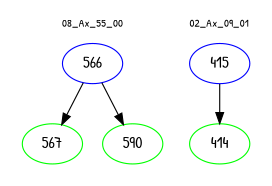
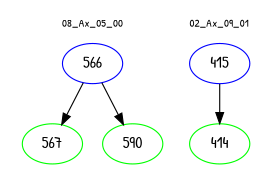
  digraph {
    fontname="Patrick Hand"
    node [color=green fontname="Patrick Hand"]
    edge [color=black fontname="Patrick Hand"]
    n1 [color=blue label=566]
    n2 [label=567]
    n3 [label=590]
    n4 [color=blue label=415]
    n5 [label=414]
    subgraph cluster_1 {
      color=white
      fontsize=10
-     label="08_Ax_55_00"
+     label="08_Ax_05_00"
      n1
      n2
      n3
    }
    subgraph cluster_2 {
      color=white
      fontsize=10
      label="02_Ax_09_01"
      n4
      n5
    }
    n1 -> n2
    n1 -> n3
    n4 -> n5
  }
